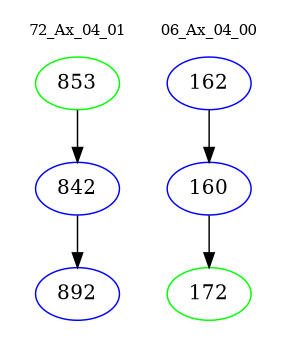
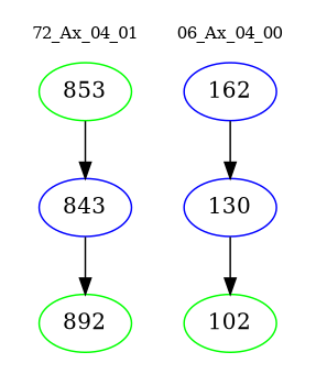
  digraph {
    node [color=green]
    edge [color=black]
    n1 [label=853]
-   n2 [color=blue label=842]
-   n3 [color=blue label=892]
+   n2 [color=blue label=843]
+   n3 [label=892]
    n4 [color=blue label=162]
-   n5 [color=blue label=160]
-   n6 [label=172]
+   n5 [color=blue label=130]
+   n6 [label=102]
    subgraph cluster_1 {
      color=white
      fontsize=10
      label="72_Ax_04_01"
      n1
      n2
      n3
    }
    subgraph cluster_2 {
      color=white
      fontsize=10
      label="06_Ax_04_00"
      n4
      n5
      n6
    }
    n1 -> n2
    n2 -> n3
    n4 -> n5
    n5 -> n6
  }
